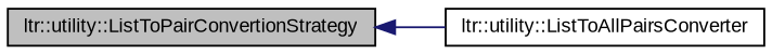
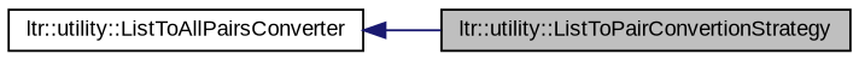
  digraph {
    rankdir=LR
    fontname="Liberation Sans"
    node [color=black fontname="Liberation Sans" fontsize=10 shape=record style=filled]
    n1 [fillcolor=grey75 fontcolor=black height=0.2 label="ltr::utility::ListToPairConvertionStrategy" width=0.4]
    n2 [fillcolor=white height=0.2 label="ltr::utility::ListToAllPairsConverter" width=0.4]
-   n1 -> n2 [color=midnightblue dir=back fontname="Liberation Sans" fontsize=10 labelfontname=Helvetica labelfontsize=10 style=solid]
+   n2 -> n1 [color=midnightblue dir=back fontname="Liberation Sans" fontsize=10 labelfontname=Helvetica labelfontsize=10 style=solid]
  }
